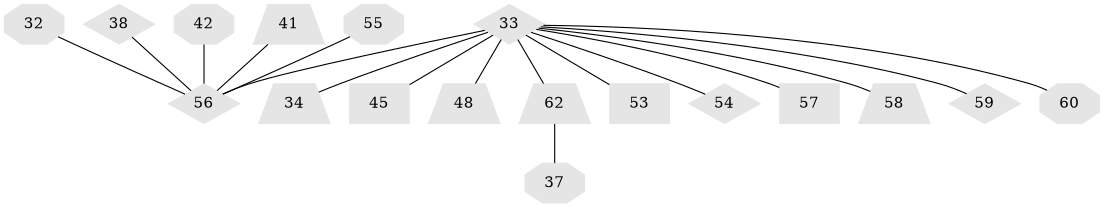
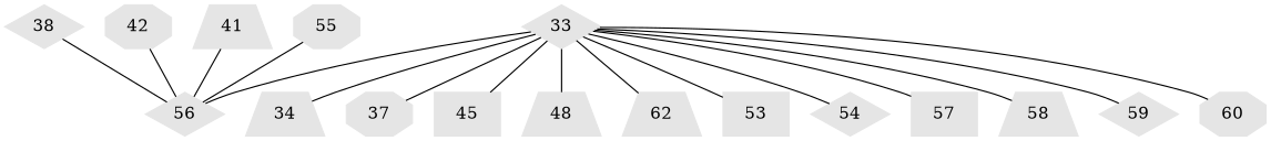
  graph {
    node [color=gray90 shape=octagon style=filled]
-   32 [super="+10+14"]
    56 [shape=diamond super="+40+44+24"]
    33 [shape=diamond super="+2+13+3+19+20+21+28+30+31"]
    34 [shape=trapezium]
    37
    45 [shape=box]
    48 [shape=trapezium]
    n8 [label=62 shape=trapezium]
    53 [shape=box super="+18"]
    54 [shape=diamond super="+49"]
    57 [shape=box]
    58 [shape=trapezium super="+50"]
    59 [shape=diamond super="+51"]
    60
    38 [shape=diamond]
    42
    n17 [label=41 shape=trapezium super="+43"]
    55 [super="+36"]
-   32 -- 56
    33 -- 56 [weight=4]
    33 -- 34
-   n8 -- 37
+   33 -- 37
    33 -- 45
    33 -- 48
    33 -- n8
    33 -- 53
    33 -- 54
    33 -- 57
    33 -- 58
    33 -- 59
    33 -- 60
    38 -- 56
    42 -- 56
    n17 -- 56
    55 -- 56
  }
